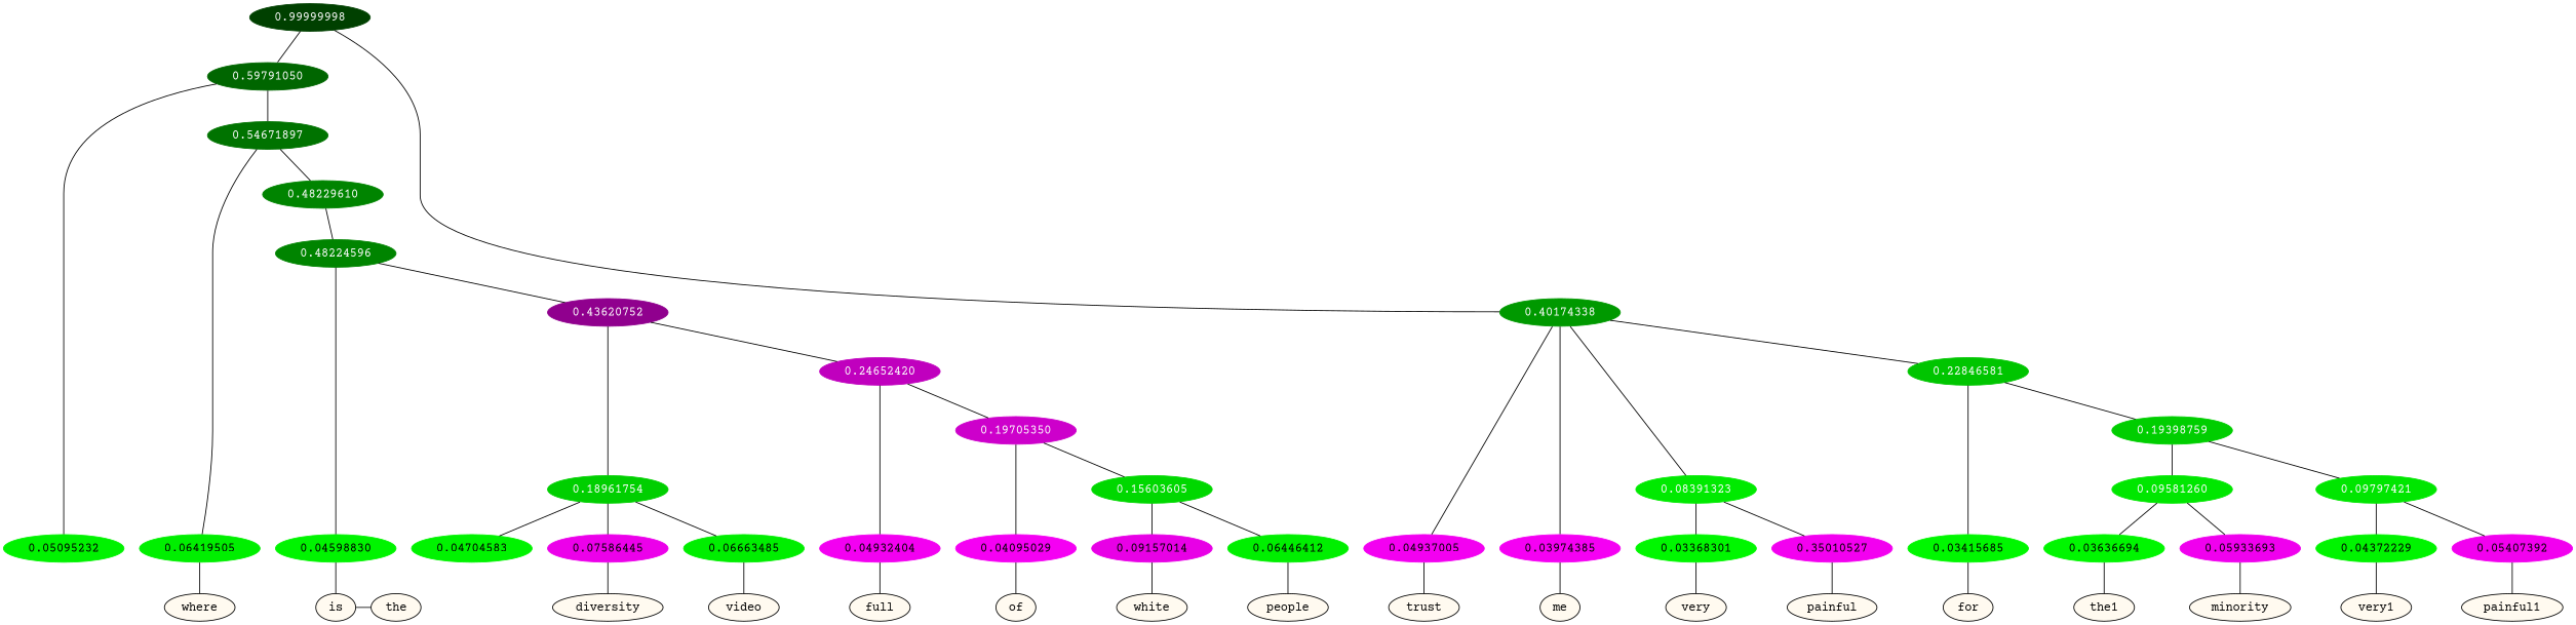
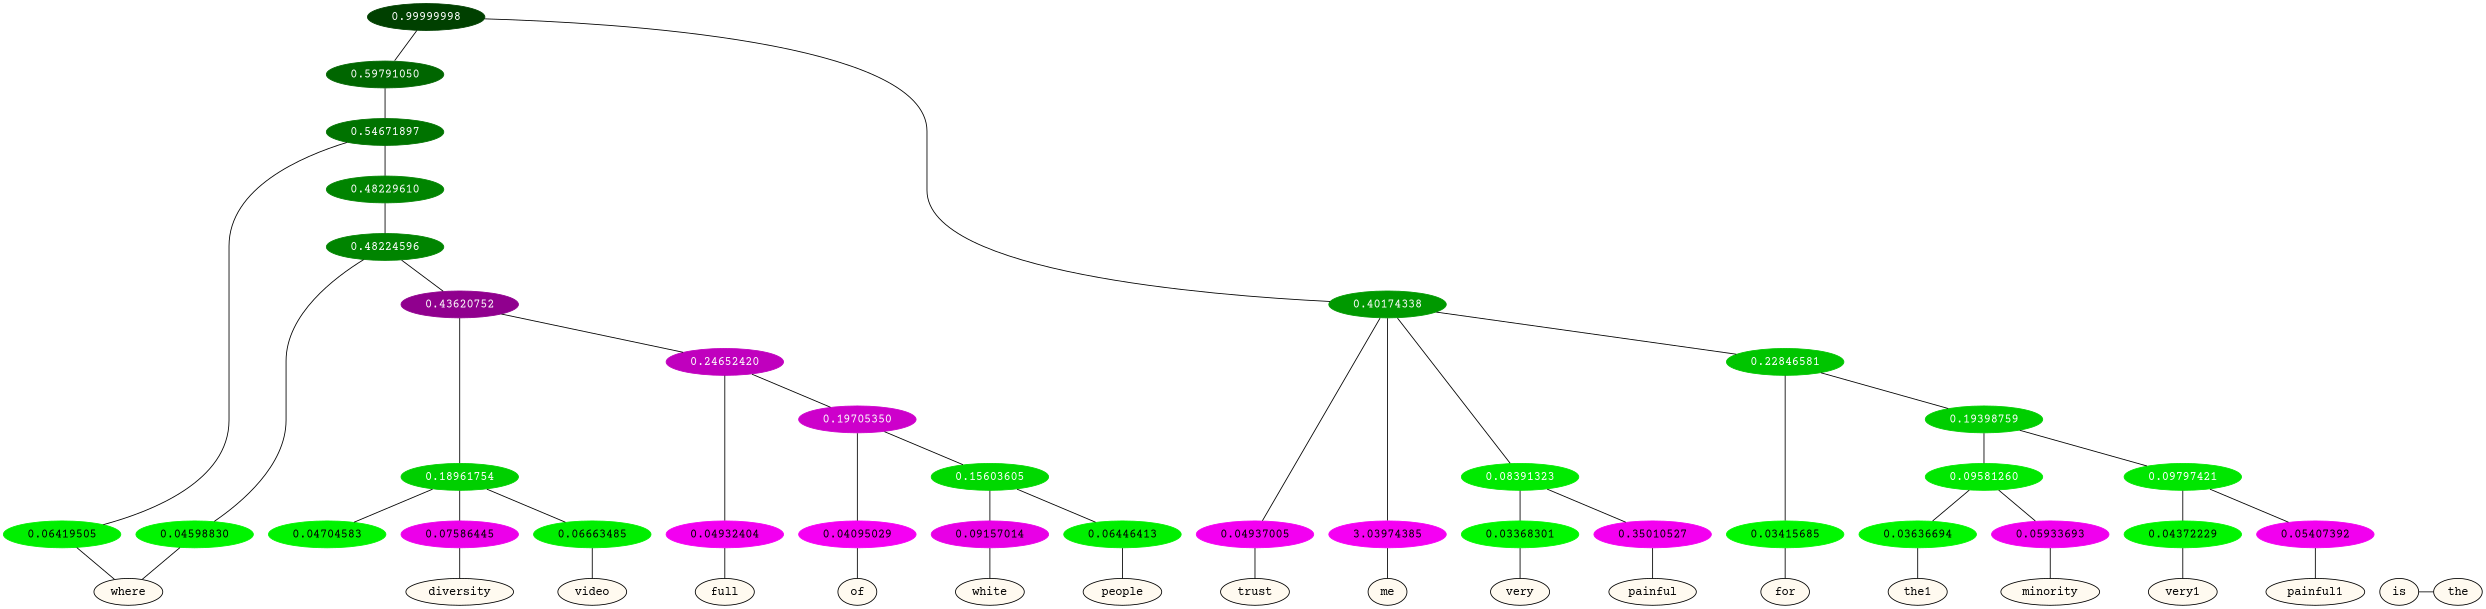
  graph {
    fontname="Courier Prime"
    node [color=black fontname="Courier Prime" format=png nodesep=0.001 ordering=out overlap_scaling=0.01 ranksep=0.001 style=filled fontcolor=black]
    edge [fontname="Courier Prime"]
    n1 [fillcolor=floralwhite height=0.15 label=where style="filled,solid" width=0.15 fontcolor=""]
    n2 [fillcolor=floralwhite height=0.15 label=is style="filled,solid" width=0.15 fontcolor=""]
    n3 [fillcolor=floralwhite height=0.15 label=the style="filled,solid" width=0.15 fontcolor=""]
    n4 [fillcolor=floralwhite height=0.15 label=diversity style="filled,solid" width=0.15 fontcolor=""]
    n5 [fillcolor=floralwhite height=0.15 label=video style="filled,solid" width=0.15 fontcolor=""]
    n6 [fillcolor=floralwhite height=0.15 label=full style="filled,solid" width=0.15 fontcolor=""]
    n7 [fillcolor=floralwhite height=0.15 label=of style="filled,solid" width=0.15 fontcolor=""]
    n8 [fillcolor=floralwhite height=0.15 label=white style="filled,solid" width=0.15 fontcolor=""]
    n9 [fillcolor=floralwhite height=0.15 label=people style="filled,solid" width=0.15 fontcolor=""]
    n10 [fillcolor=floralwhite height=0.15 label=trust style="filled,solid" width=0.15 fontcolor=""]
    n11 [fillcolor=floralwhite height=0.15 label=me style="filled,solid" width=0.15 fontcolor=""]
    n12 [fillcolor=floralwhite height=0.15 label=very style="filled,solid" width=0.15 fontcolor=""]
    n13 [fillcolor=floralwhite height=0.15 label=painful style="filled,solid" width=0.15 fontcolor=""]
    n14 [fillcolor=floralwhite height=0.15 label=for style="filled,solid" width=0.15 fontcolor=""]
    n15 [fillcolor=floralwhite height=0.15 label=the1 style="filled,solid" width=0.15 fontcolor=""]
    n16 [fillcolor=floralwhite height=0.15 label=minority style="filled,solid" width=0.15 fontcolor=""]
    n17 [fillcolor=floralwhite height=0.15 label=very1 style="filled,solid" width=0.15 fontcolor=""]
    n18 [fillcolor=floralwhite height=0.15 label=painful1 style="filled,solid" width=0.15 fontcolor=""]
-   n19 [color="0.334 1.000 0.949" height=0.15 label=0.05095232 width=0.15]
    n20 [color="0.334 1.000 0.936" height=0.15 label=0.06419505 width=0.15]
    n21 [color="0.334 1.000 0.954" height=0.15 label=0.04598830 width=0.15]
    n22 [color="0.334 1.000 0.953" height=0.15 label=0.04704583 width=0.15]
    n23 [color="0.835 1.000 0.924" height=0.15 label=0.07586445 width=0.15]
    n24 [color="0.334 1.000 0.933" height=0.15 label=0.06663485 width=0.15]
    n25 [color="0.835 1.000 0.951" height=0.15 label=0.04932404 width=0.15]
    n26 [color="0.835 1.000 0.959" height=0.15 label=0.04095029 width=0.15]
    n27 [color="0.835 1.000 0.908" height=0.15 label=0.09157014 width=0.15]
-   n28 [color="0.334 1.000 0.936" height=0.15 label=0.06446412 width=0.15]
+   n28 [color="0.334 1.000 0.936" height=0.15 label=0.06446413 width=0.15]
    n29 [color="0.835 1.000 0.951" height=0.15 label=0.04937005 width=0.15]
-   n30 [color="0.835 1.000 0.960" height=0.15 label=0.03974385 width=0.15]
+   n30 [color="0.835 1.000 0.960" height=0.15 label=3.03974385 width=0.15]
    n31 [color="0.334 1.000 0.966" height=0.15 label=0.03368301 width=0.15]
    n32 [color="0.835 1.000 0.950" height=0.15 label=0.35010527 width=0.15]
    n33 [color="0.334 1.000 0.966" height=0.15 label=0.03415685 width=0.15]
    n34 [color="0.334 1.000 0.964" height=0.15 label=0.03636694 width=0.15]
    n35 [color="0.835 1.000 0.941" height=0.15 label=0.05933693 width=0.15]
    n36 [color="0.334 1.000 0.956" height=0.15 label=0.04372229 width=0.15]
    n37 [color="0.835 1.000 0.946" height=0.15 label=0.05407392 width=0.15]
    n38 [color="0.334 1.000 0.250" fontcolor=grey99 height=0.15 label=0.99999998 width=0.15]
    n39 [color="0.334 1.000 0.402" fontcolor=grey99 height=0.15 label=0.59791050 width=0.15]
    n40 [color="0.334 1.000 0.598" fontcolor=grey99 height=0.15 label=0.40174338 width=0.15]
    n41 [color="0.334 1.000 0.453" fontcolor=grey99 height=0.15 label=0.54671897 width=0.15]
    n42 [color="0.334 1.000 0.916" fontcolor=grey99 height=0.15 label=0.08391323 width=0.15]
    n43 [color="0.334 1.000 0.772" fontcolor=grey99 height=0.15 label=0.22846581 width=0.15]
    n44 [color="0.334 1.000 0.518" fontcolor=grey99 height=0.15 label=0.48229610 width=0.15]
    n45 [color="0.334 1.000 0.806" fontcolor=grey99 height=0.15 label=0.19398759 width=0.15]
    n46 [color="0.334 1.000 0.518" fontcolor=grey99 height=0.15 label=0.48224596 width=0.15]
    n47 [color="0.334 1.000 0.904" fontcolor=grey99 height=0.15 label=0.09581260 width=0.15]
    n48 [color="0.334 1.000 0.902" fontcolor=grey99 height=0.15 label=0.09797421 width=0.15]
    n49 [color="0.835 1.000 0.564" fontcolor=grey99 height=0.15 label=0.43620752 width=0.15]
    n50 [color="0.334 1.000 0.810" fontcolor=grey99 height=0.15 label=0.18961754 width=0.15]
    n51 [color="0.835 1.000 0.753" fontcolor=grey99 height=0.15 label=0.24652420 width=0.15]
    n52 [color="0.835 1.000 0.803" fontcolor=grey99 height=0.15 label=0.19705350 width=0.15]
    n53 [color="0.334 1.000 0.844" fontcolor=grey99 height=0.15 label=0.15603605 width=0.15]
    subgraph sub_1 {
      rank=same
      n1
      n2
      n3
      n4
      n5
      n6
      n7
      n8
      n9
      n10
      n11
      n12
      n13
      n14
      n15
      n16
      n17
      n18
    }
    subgraph sub_2 {
      rank=same
-     n19
      n20
      n21
      n22
      n23
      n24
      n25
      n26
      n27
      n28
      n29
      n30
      n31
      n32
      n33
      n34
      n35
      n36
      n37
    }
    n2 -- n3
    n20 -- n1
-   n21 -- n2
+   n21 -- n1
    n23 -- n4
    n24 -- n5
    n25 -- n6
    n26 -- n7
    n27 -- n8
    n28 -- n9
    n29 -- n10
    n30 -- n11
    n31 -- n12
    n32 -- n13
    n33 -- n14
    n34 -- n15
    n35 -- n16
    n36 -- n17
    n37 -- n18
    n38 -- n39
    n38 -- n40
-   n39 -- n19
    n39 -- n41
    n40 -- n29
    n40 -- n30
    n40 -- n42
    n40 -- n43
    n41 -- n20
    n41 -- n44
    n42 -- n31
    n42 -- n32
    n43 -- n33
    n43 -- n45
    n44 -- n46
    n45 -- n47
    n45 -- n48
    n46 -- n21
    n46 -- n49
    n47 -- n34
    n47 -- n35
    n48 -- n36
    n48 -- n37
    n49 -- n50
    n49 -- n51
    n50 -- n22
    n50 -- n23
    n50 -- n24
    n51 -- n25
    n51 -- n52
    n52 -- n26
    n52 -- n53
    n53 -- n27
    n53 -- n28
  }
